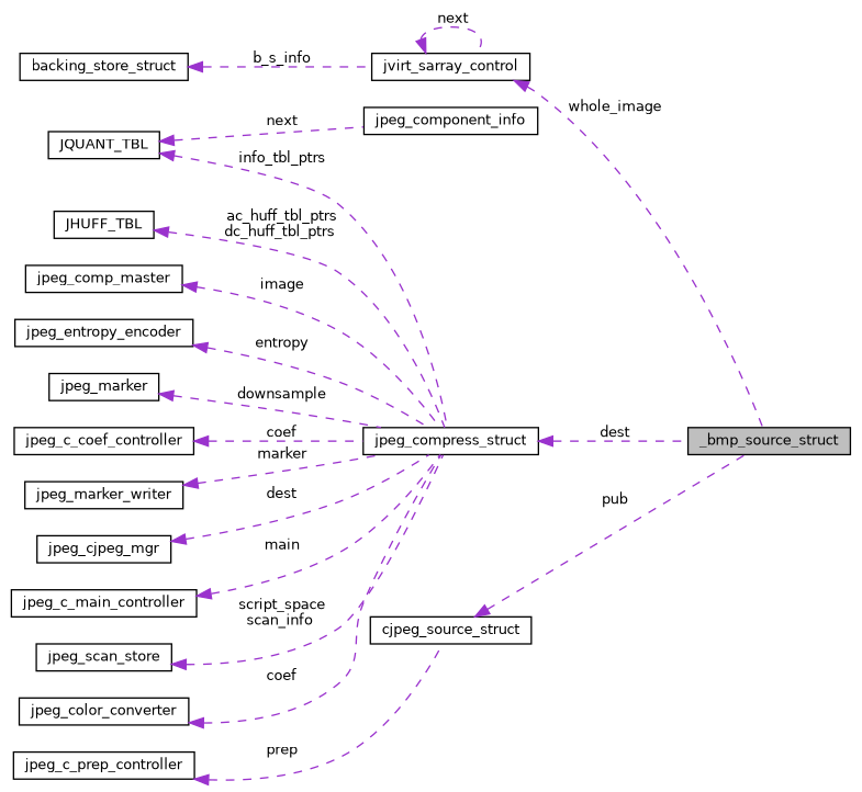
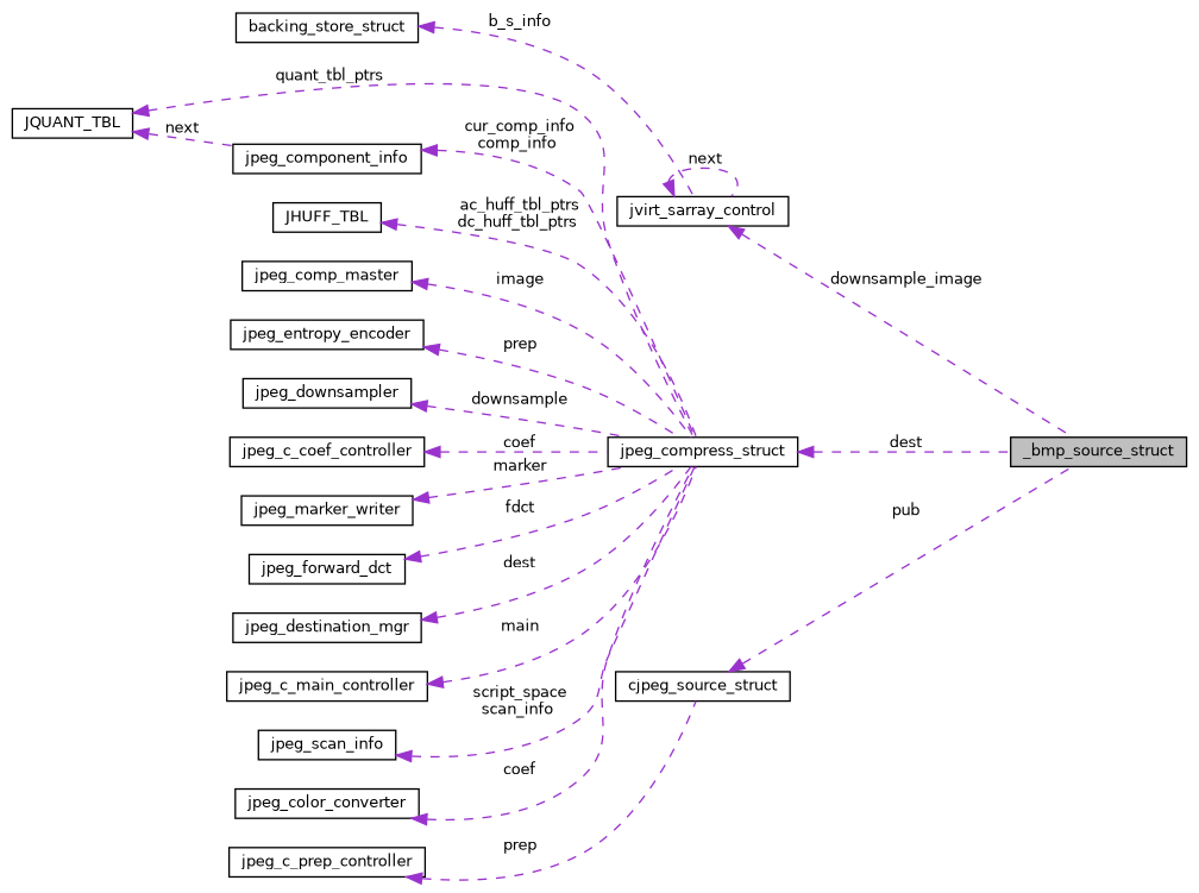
  digraph {
    rankdir=LR
    node [color=black fillcolor=white fontname=Helvetica fontsize=10 shape=record style=filled]
    edge [color=darkorchid3 dir=back fontname=Helvetica fontsize=10 labelfontname=Helvetica labelfontsize=10 style=dashed]
    n1 [fillcolor=grey75 fontcolor=black height=0.2 label=_bmp_source_struct width=0.4]
    n2 [height=0.2 label=jvirt_sarray_control width=0.4]
    n3 [height=0.2 label=backing_store_struct width=0.4]
    n4 [height=0.2 label=jpeg_compress_struct width=0.4]
    n5 [height=0.2 label=jpeg_c_prep_controller width=0.4]
    n6 [height=0.2 label=cjpeg_source_struct width=0.4]
    n7 [height=0.2 label=JQUANT_TBL width=0.4]
    n8 [height=0.2 label=jpeg_component_info width=0.4]
    n9 [height=0.2 label=JHUFF_TBL width=0.4]
    n10 [height=0.2 label=jpeg_comp_master width=0.4]
    n11 [height=0.2 label=jpeg_entropy_encoder width=0.4]
-   n12 [height=0.2 label=jpeg_marker width=0.4]
+   n12 [height=0.2 label=jpeg_downsampler width=0.4]
    n13 [height=0.2 label=jpeg_c_coef_controller width=0.4]
    n14 [height=0.2 label=jpeg_marker_writer width=0.4]
-   n16 [height=0.2 label=jpeg_cjpeg_mgr width=0.4]
+   n15 [height=0.2 label=jpeg_forward_dct width=0.4]
+   n16 [height=0.2 label=jpeg_destination_mgr width=0.4]
    n17 [height=0.2 label=jpeg_c_main_controller width=0.4]
-   n18 [height=0.2 label=jpeg_scan_store width=0.4]
+   n18 [height=0.2 label=jpeg_scan_info width=0.4]
    n19 [height=0.2 label=jpeg_color_converter width=0.4]
-   n2 -> n1 [label=" whole_image"]
+   n2 -> n1 [label=" downsample_image"]
    n2 -> n2 [label=" next"]
    n3 -> n2 [label=" b_s_info"]
    n4 -> n1 [label=" dest"]
    n5 -> n6 [label=" prep"]
    n6 -> n1 [label=" pub"]
-   n7 -> n4 [label=" info_tbl_ptrs"]
+   n7 -> n4 [label=" quant_tbl_ptrs"]
    n7 -> n8 [label=" next"]
+   n8 -> n4 [label=" cur_comp_info\ncomp_info"]
    n9 -> n4 [label=" ac_huff_tbl_ptrs\ndc_huff_tbl_ptrs"]
    n10 -> n4 [label=" image"]
-   n11 -> n4 [label=" entropy"]
+   n11 -> n4 [label=" prep"]
    n12 -> n4 [label=" downsample"]
    n13 -> n4 [label=" coef"]
    n14 -> n4 [label=" marker"]
+   n15 -> n4 [label=" fdct"]
    n16 -> n4 [label=" dest"]
    n17 -> n4 [label=" main"]
    n18 -> n4 [label=" script_space\nscan_info"]
    n19 -> n4 [label=" coef"]
  }
